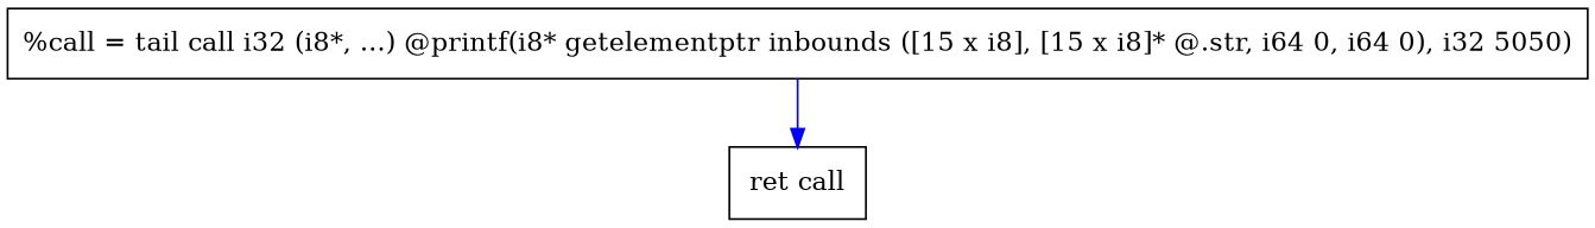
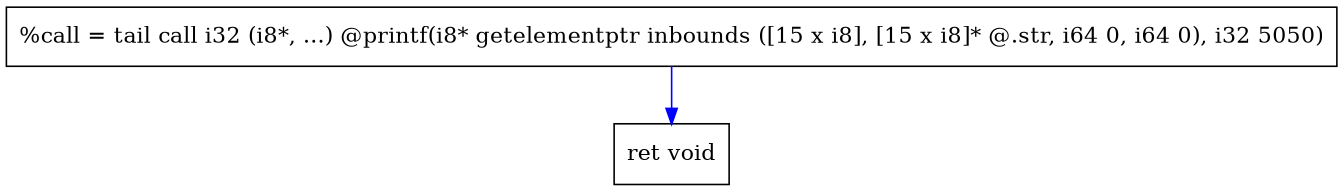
  digraph {
    node [shape=record]
    n1 [label="  %call = tail call i32 (i8*, ...) @printf(i8* getelementptr inbounds ([15 x i8], [15 x i8]* @.str, i64 0, i64 0), i32 5050)"]
-   n2 [label="ret call"]
+   n2 [label="  ret void"]
    n1 -> n2 [color=blue]
  }
